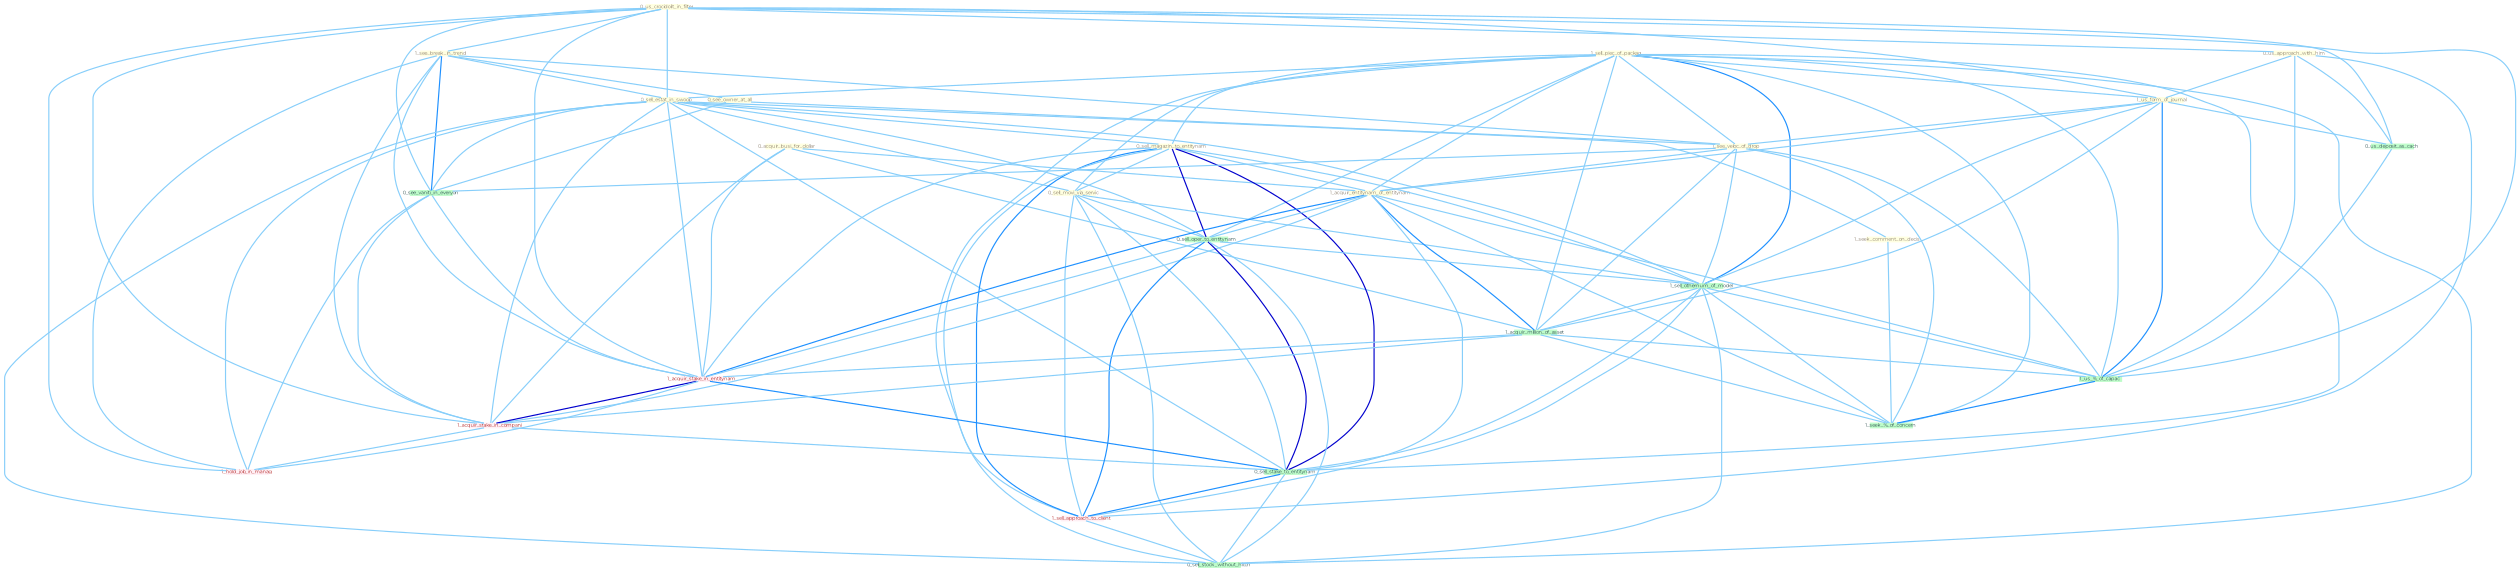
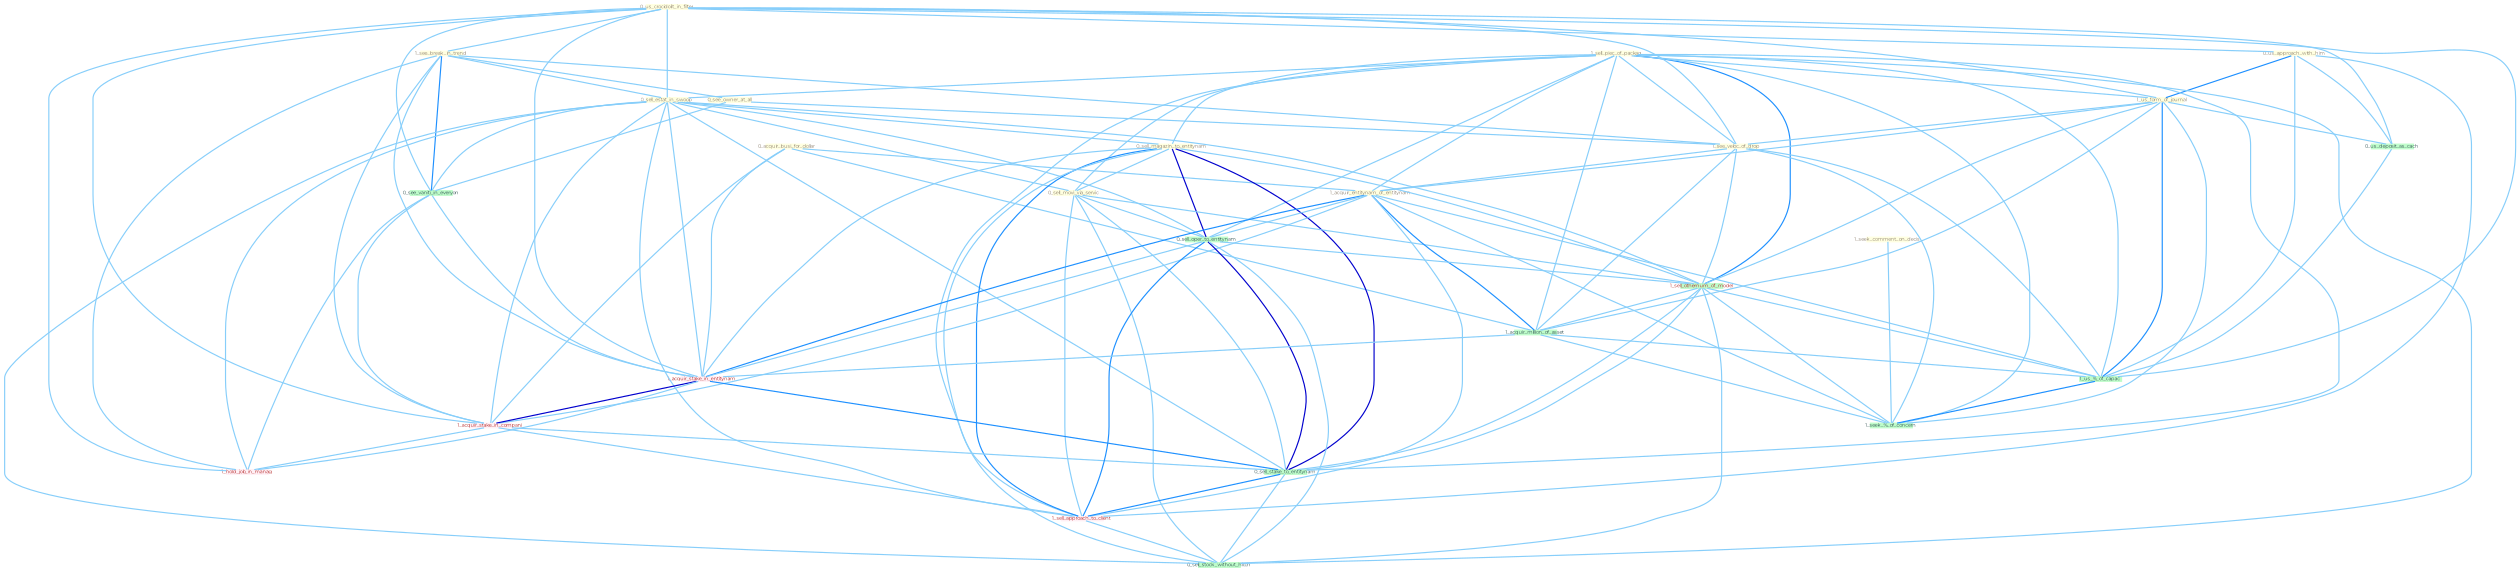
  graph {
    fontname=Montserrat
    node [color="#ffffe0" fixedsize=true fontcolor="#8b7d6b" fontname=Montserrat fontsize=4 shape=polygon style=filled]
    edge [color="#87cefa" fontname=Montserrat w=1]
    "0_us_crocidolit_in_filter " [height=.06 width=.5]
    "0_us_approach_with_him " [height=.06 width=.5]
    "1_sell_piec_of_packag " [height=.06 width=.5]
    "1_see_break_in_trend " [height=.06 width=.5]
    "1_us_form_of_journal " [height=.06 width=.5]
    n6 [height=.06 label="0_see_owner_at_all" width=.5]
    "0_sell_estat_in_swoop " [height=.06 width=.5]
    "1_seek_comment_on_decis " [height=.06 width=.5]
    "0_acquir_busi_for_dollar " [height=.06 width=.5]
    "0_sell_magazin_to_entitynam " [height=.06 width=.5]
    "0_sell_movi_via_servic " [height=.06 width=.5]
    "1_see_veloc_of_drop " [height=.06 width=.5]
    "1_acquir_entitynam_of_entitynam " [height=.06 width=.5]
    "1_acquir_stake_in_entitynam " [color="#fff0f5" fontcolor="#b22222" height=.06 width=.5]
    "1_acquir_stake_in_compani " [color="#fff0f5" fontcolor="#b22222" height=.06 width=.5]
    "1_sell_approach_to_client " [color="#fff0f5" fontcolor="#b22222" height=.06 width=.5]
    "1_hold_job_in_manag " [color="#fff0f5" fontcolor="#b22222" height=.06 width=.5]
    "0_see_vaniti_in_everyon " [color="#BDFCC9" fontcolor="#2f4f4f" height=.06 width=.5]
    "0_us_deposit_as_cach " [color="#BDFCC9" fontcolor="#2f4f4f" height=.06 width=.5]
    "1_us_%_of_capac " [color="#BDFCC9" fontcolor="#2f4f4f" height=.06 width=.5]
    "0_sell_oper_to_entitynam " [color="#BDFCC9" fontcolor="#2f4f4f" height=.06 width=.5]
-   "1_sell_othernum_of_model " [color="#BDFCC9" fontcolor="#2f4f4f" height=.06 width=.5]
+   "1_sell_othernum_of_model " [color="#BDFCC9" fontcolor="#b22222" height=.06 width=.5]
    "1_acquir_million_of_asset " [color="#BDFCC9" fontcolor="#2f4f4f" height=.06 width=.5]
    "0_sell_stake_to_entitynam " [color="#BDFCC9" fontcolor="#2f4f4f" height=.06 width=.5]
    "0_sell_stock_without_hitch " [color="#BDFCC9" fontcolor="#2f4f4f" height=.06 width=.5]
    "1_seek_%_of_concern " [color="#BDFCC9" fontcolor="#2f4f4f" height=.06 width=.5]
    subgraph sub_1 {
      "0_us_crocidolit_in_filter "
      "0_us_approach_with_him "
      "1_sell_piec_of_packag "
      "1_see_break_in_trend "
      "1_us_form_of_journal "
      n6
      "0_sell_estat_in_swoop "
      "1_seek_comment_on_decis "
      "0_acquir_busi_for_dollar "
      "0_sell_magazin_to_entitynam "
      "0_sell_movi_via_servic "
      "1_see_veloc_of_drop "
      "1_acquir_entitynam_of_entitynam "
    }
    subgraph sub_2 {
      "1_acquir_stake_in_entitynam "
      "1_acquir_stake_in_compani "
      "1_sell_approach_to_client "
      "1_hold_job_in_manag "
    }
    "0_us_crocidolit_in_filter " -- "0_us_approach_with_him "
    "0_us_crocidolit_in_filter " -- "1_see_break_in_trend "
    "0_us_crocidolit_in_filter " -- "1_us_form_of_journal "
    "0_us_crocidolit_in_filter " -- "0_sell_estat_in_swoop "
    "0_us_crocidolit_in_filter " -- "1_acquir_stake_in_entitynam "
    "0_us_crocidolit_in_filter " -- "1_acquir_stake_in_compani "
    "0_us_crocidolit_in_filter " -- "1_hold_job_in_manag "
    "0_us_crocidolit_in_filter " -- "0_see_vaniti_in_everyon "
    "0_us_crocidolit_in_filter " -- "0_us_deposit_as_cach "
    "0_us_crocidolit_in_filter " -- "1_us_%_of_capac "
-   "0_us_approach_with_him " -- "1_us_form_of_journal "
+   "0_us_approach_with_him " -- "1_us_form_of_journal " [color="#1e90ff"]
    "0_us_approach_with_him " -- "1_sell_approach_to_client "
    "0_us_approach_with_him " -- "0_us_deposit_as_cach "
    "0_us_approach_with_him " -- "1_us_%_of_capac "
    "1_sell_piec_of_packag " -- "1_us_form_of_journal "
    "1_sell_piec_of_packag " -- "0_sell_estat_in_swoop "
    "1_sell_piec_of_packag " -- "0_sell_magazin_to_entitynam "
    "1_sell_piec_of_packag " -- "0_sell_movi_via_servic "
    "1_sell_piec_of_packag " -- "1_see_veloc_of_drop "
    "1_sell_piec_of_packag " -- "1_acquir_entitynam_of_entitynam "
    "1_sell_piec_of_packag " -- "1_sell_approach_to_client "
    "1_sell_piec_of_packag " -- "1_us_%_of_capac "
    "1_sell_piec_of_packag " -- "0_sell_oper_to_entitynam "
    "1_sell_piec_of_packag " -- "1_sell_othernum_of_model " [color="#1e90ff" w=2]
    "1_sell_piec_of_packag " -- "1_acquir_million_of_asset "
    "1_sell_piec_of_packag " -- "0_sell_stake_to_entitynam "
    "1_sell_piec_of_packag " -- "0_sell_stock_without_hitch "
    "1_sell_piec_of_packag " -- "1_seek_%_of_concern "
    "1_see_break_in_trend " -- n6
    "1_see_break_in_trend " -- "0_sell_estat_in_swoop "
    "1_see_break_in_trend " -- "1_see_veloc_of_drop "
    "1_see_break_in_trend " -- "1_acquir_stake_in_entitynam "
    "1_see_break_in_trend " -- "1_acquir_stake_in_compani "
    "1_see_break_in_trend " -- "1_hold_job_in_manag "
    "1_see_break_in_trend " -- "0_see_vaniti_in_everyon " [color="#1e90ff" w=2]
    "1_us_form_of_journal " -- "1_see_veloc_of_drop "
    "1_us_form_of_journal " -- "1_acquir_entitynam_of_entitynam "
    "1_us_form_of_journal " -- "0_us_deposit_as_cach "
    "1_us_form_of_journal " -- "1_us_%_of_capac " [color="#1e90ff" w=2]
    "1_us_form_of_journal " -- "1_sell_othernum_of_model "
    "1_us_form_of_journal " -- "1_acquir_million_of_asset "
+   "1_us_form_of_journal " -- "1_seek_%_of_concern "
    n6 -- "1_see_veloc_of_drop "
    n6 -- "0_see_vaniti_in_everyon "
    "0_sell_estat_in_swoop " -- "0_sell_magazin_to_entitynam "
    "0_sell_estat_in_swoop " -- "0_sell_movi_via_servic "
    "0_sell_estat_in_swoop " -- "1_acquir_stake_in_entitynam "
    "0_sell_estat_in_swoop " -- "1_acquir_stake_in_compani "
-   "0_sell_estat_in_swoop " -- "1_seek_comment_on_decis "
+   "0_sell_estat_in_swoop " -- "1_sell_approach_to_client "
    "0_sell_estat_in_swoop " -- "1_hold_job_in_manag "
    "0_sell_estat_in_swoop " -- "0_see_vaniti_in_everyon "
    "0_sell_estat_in_swoop " -- "0_sell_oper_to_entitynam "
    "0_sell_estat_in_swoop " -- "1_sell_othernum_of_model "
    "0_sell_estat_in_swoop " -- "0_sell_stake_to_entitynam "
    "0_sell_estat_in_swoop " -- "0_sell_stock_without_hitch "
    "1_seek_comment_on_decis " -- "1_seek_%_of_concern "
    "0_acquir_busi_for_dollar " -- "1_acquir_entitynam_of_entitynam "
    "0_acquir_busi_for_dollar " -- "1_acquir_stake_in_entitynam "
    "0_acquir_busi_for_dollar " -- "1_acquir_stake_in_compani "
    "0_acquir_busi_for_dollar " -- "1_acquir_million_of_asset "
    "0_sell_magazin_to_entitynam " -- "0_sell_movi_via_servic "
-   "0_sell_magazin_to_entitynam " -- "1_acquir_entitynam_of_entitynam "
    "0_sell_magazin_to_entitynam " -- "1_acquir_stake_in_entitynam "
    "0_sell_magazin_to_entitynam " -- "1_sell_approach_to_client " [color="#1e90ff" w=2]
    "0_sell_magazin_to_entitynam " -- "0_sell_oper_to_entitynam " [color="#0000cd" w=3]
    "0_sell_magazin_to_entitynam " -- "1_sell_othernum_of_model "
    "0_sell_magazin_to_entitynam " -- "0_sell_stake_to_entitynam " [color="#0000cd" w=3]
    "0_sell_magazin_to_entitynam " -- "0_sell_stock_without_hitch "
    "0_sell_movi_via_servic " -- "1_sell_approach_to_client "
    "0_sell_movi_via_servic " -- "0_sell_oper_to_entitynam "
    "0_sell_movi_via_servic " -- "1_sell_othernum_of_model "
    "0_sell_movi_via_servic " -- "0_sell_stake_to_entitynam "
    "0_sell_movi_via_servic " -- "0_sell_stock_without_hitch "
    "1_see_veloc_of_drop " -- "1_acquir_entitynam_of_entitynam "
-   "1_see_veloc_of_drop " -- "0_see_vaniti_in_everyon "
+   "1_see_veloc_of_drop " -- "0_us_crocidolit_in_filter "
    "1_see_veloc_of_drop " -- "1_us_%_of_capac "
    "1_see_veloc_of_drop " -- "1_sell_othernum_of_model "
    "1_see_veloc_of_drop " -- "1_acquir_million_of_asset "
    "1_see_veloc_of_drop " -- "1_seek_%_of_concern "
    "1_acquir_entitynam_of_entitynam " -- "1_acquir_stake_in_entitynam " [color="#1e90ff" w=2]
    "1_acquir_entitynam_of_entitynam " -- "1_acquir_stake_in_compani "
    "1_acquir_entitynam_of_entitynam " -- "1_us_%_of_capac "
    "1_acquir_entitynam_of_entitynam " -- "0_sell_oper_to_entitynam "
    "1_acquir_entitynam_of_entitynam " -- "1_acquir_million_of_asset " [color="#1e90ff" w=2]
    "1_acquir_entitynam_of_entitynam " -- "0_sell_stake_to_entitynam "
    "1_acquir_entitynam_of_entitynam " -- "1_seek_%_of_concern "
    "1_acquir_stake_in_entitynam " -- "1_acquir_stake_in_compani " [color="#0000cd" w=3]
    "1_acquir_stake_in_entitynam " -- "1_hold_job_in_manag "
    "1_acquir_stake_in_entitynam " -- "0_sell_stake_to_entitynam " [color="#1e90ff" w=2]
    "1_acquir_stake_in_compani " -- "1_hold_job_in_manag "
    "1_acquir_stake_in_compani " -- "0_sell_stake_to_entitynam "
    "1_sell_approach_to_client " -- "0_sell_stock_without_hitch "
    "0_see_vaniti_in_everyon " -- "1_acquir_stake_in_entitynam "
    "0_see_vaniti_in_everyon " -- "1_acquir_stake_in_compani "
    "0_see_vaniti_in_everyon " -- "1_hold_job_in_manag "
    "0_us_deposit_as_cach " -- "1_us_%_of_capac "
    "1_us_%_of_capac " -- "1_seek_%_of_concern " [color="#1e90ff" w=2]
    "0_sell_oper_to_entitynam " -- "1_acquir_stake_in_entitynam "
    "0_sell_oper_to_entitynam " -- "1_sell_approach_to_client " [color="#1e90ff" w=2]
    "0_sell_oper_to_entitynam " -- "1_sell_othernum_of_model "
    "0_sell_oper_to_entitynam " -- "0_sell_stake_to_entitynam " [color="#0000cd" w=3]
    "0_sell_oper_to_entitynam " -- "0_sell_stock_without_hitch "
    "1_sell_othernum_of_model " -- "1_sell_approach_to_client "
    "1_sell_othernum_of_model " -- "1_us_%_of_capac "
    "1_sell_othernum_of_model " -- "1_acquir_million_of_asset "
    "1_sell_othernum_of_model " -- "0_sell_stake_to_entitynam "
    "1_sell_othernum_of_model " -- "0_sell_stock_without_hitch "
    "1_sell_othernum_of_model " -- "1_seek_%_of_concern "
    "1_acquir_million_of_asset " -- "1_acquir_stake_in_entitynam "
-   "1_acquir_million_of_asset " -- "1_acquir_stake_in_compani "
+   "1_sell_approach_to_client " -- "1_acquir_stake_in_compani "
    "1_acquir_million_of_asset " -- "1_us_%_of_capac "
    "1_acquir_million_of_asset " -- "1_seek_%_of_concern "
    "0_sell_stake_to_entitynam " -- "1_sell_approach_to_client " [color="#1e90ff" w=2]
    "0_sell_stake_to_entitynam " -- "0_sell_stock_without_hitch "
  }
